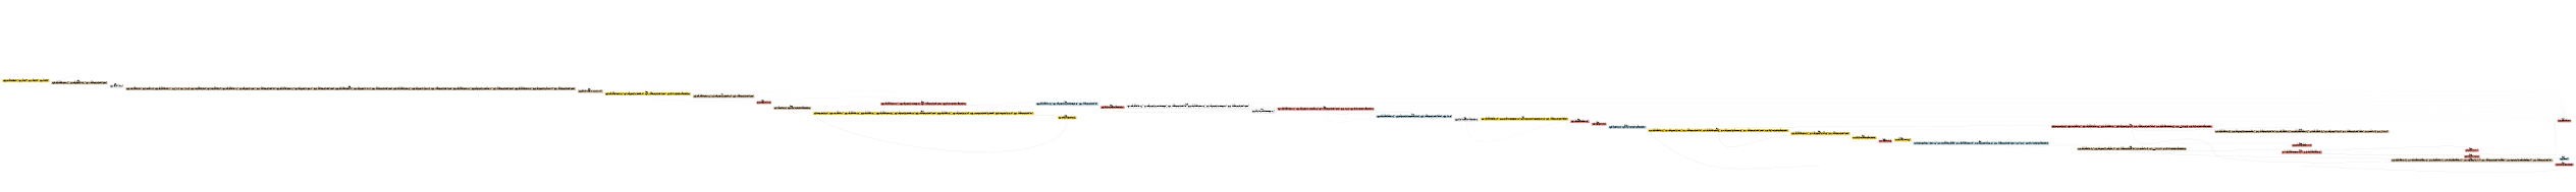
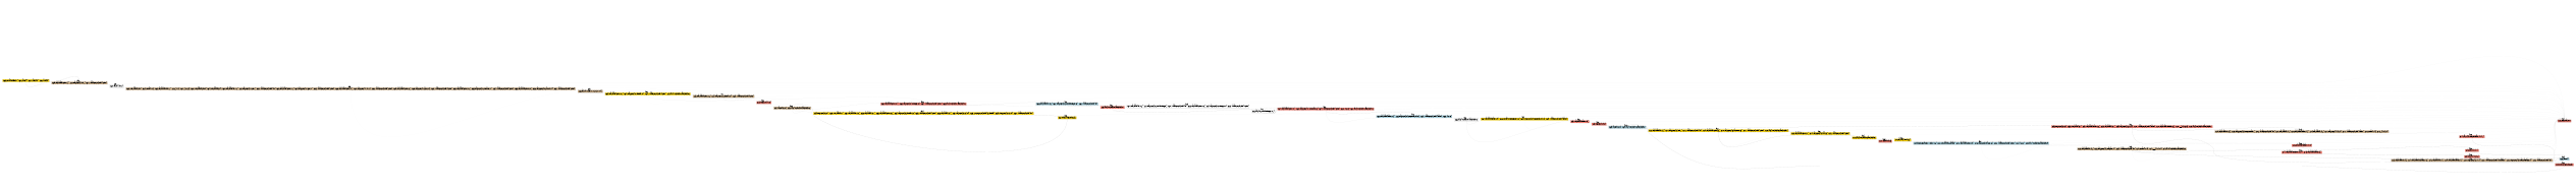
  digraph {
    rankdir=LR
    node [fillcolor=salmon shape=record style=filled]
    edge [headport=n style=dotted tailport=s]
    n1 [fillcolor=gold label="{26605: constant[undefined,v1]|26606: vardecl['i']|26607: vardecl['xhr']|26608: vardecl['id']}"]
    n2 [fillcolor=tan label="{26609: read-variable['options',v4,-]|26610: read-property[v4,'xhr',-]|26611: \<variable-non-null-undef\>['options']}"]
    n3 [fillcolor=white label="{26612: call-0:0[v4,'xhr',v2]}"]
    n4 [label="{26756: exceptional-return}"]
    n5 [fillcolor=tan label="{26613: write-variable[v2,'xhr']*|26614: constant[1.0,v6]|26615: read-variable['xhrId',v7,-]|26616: +[v7,v8]|26617: +[v8,v6,v5]|26618: write-variable[v5,'xhrId']|26619: write-variable[v5,'id']*|26620: read-variable['xhr',v10,-]|26621: read-property[v10,'open',-]|26622: \<variable-non-null-undef\>['xhr']|26623: read-variable['options',v12,-]|26624: read-property[v12,'type',v11]|26625: \<variable-non-null-undef\>['options']|26626: read-variable['options',v14,-]|26627: read-property[v14,'url',v13]|26628: \<variable-non-null-undef\>['options']|26629: read-variable['options',v16,-]|26630: read-property[v16,'async',v15]|26631: \<variable-non-null-undef\>['options']|26632: read-variable['options',v18,-]|26633: read-property[v18,'username',v17]|26634: \<variable-non-null-undef\>['options']|26635: read-variable['options',v20,-]|26636: read-property[v20,'password',v19]|26637: \<variable-non-null-undef\>['options']}"]
    n6 [fillcolor=tan label="{26638: call-0:0[v10,'open',v11,v13,v15,v17,v19,-]*}"]
    n7 [fillcolor=gold label="{26639: read-variable['options',v22,-]|26640: read-property[v22,'xhrFields',v21]|26641: \<variable-non-null-undef\>['options']|26642: if[v21](true-block:9001,false-block:9006)}"]
    n8 [fillcolor=tan label="{26643: read-variable['options',v28,-]|26644: read-property[v28,'xhrFields',v24]|26645: \<variable-non-null-undef\>['options']}"]
    n9 [label="{26662: read-variable['options',v24,-]|26663: read-property[v24,'mimeType',v23]|26664: \<variable-non-null-undef\>['options']|26665: if[v23](true-block:9007,false-block:9008)}"]
    n10 [label="{26646: begin-for-in[v24,v25]}"]
    n11 [label="{26669: if[v23](true-block:9009,false-block:9011)}"]
    n12 [fillcolor=lightblue label="{26666: read-variable['xhr',v25,-]|26667: read-property[v25,'overrideMimeType',v23]|26668: \<variable-non-null-undef\>['xhr']}"]
    n13 [fillcolor=tan label="{26647: has-next[v25,v26]|26648: if[v26](true-block:9004,false-block:9006)}"]
    n14 [fillcolor=white label="{26670: read-variable['xhr',v26,-]|26671: read-property[v26,'overrideMimeType',-]|26672: \<variable-non-null-undef\>['xhr']|26673: read-variable['options',v28,-]|26674: read-property[v28,'mimeType',v27]|26675: \<variable-non-null-undef\>['options']}"]
    n15 [label="{26677: read-variable['options',v27,-]|26678: read-property[v27,'crossDomain',v26]|26679: \<variable-non-null-undef\>['options']|26680: ![v26,v25]|26681: if[v25](true-block:9012,false-block:9013)}"]
    n16 [fillcolor=gold label="{26649: next-property[v25,v27]|26650: write-variable[v27,'i']|26651: read-variable['xhr',v30,-]|26652: read-variable['i',v31,-]|26653: read-variable['options',v33,-]|26654: read-property[v33,'xhrFields',v32]|26655: \<variable-non-null-undef\>['options']|26656: read-variable['i',v34,-]|26657: read-property[v32,v34,v29]|26658: \<property-non-null-undef\>[v33,'xhrFields']|26659: write-property[v30,v31,v29]|26660: \<variable-non-null-undef\>['xhr']*}"]
    n17 [fillcolor=gold label="{26661: end-for-in(begin-node:26646)}"]
    n18 [fillcolor=white label="{26676: call-0:0[v26,'overrideMimeType',v27,-]*}"]
    n19 [fillcolor=white label="{26686: if[v25](true-block:9014,false-block:9015)}"]
    n20 [fillcolor=lightblue label="{26682: read-variable['headers',v29,-]|26683: read-property[v29,'X-Requested-With',v28]|26684: \<variable-non-null-undef\>['headers']|26685: ![v28,v25]}"]
    n21 [fillcolor=gold label="{26687: read-variable['headers',v29,-]|26688: constant[\"XMLHttpRequest\",v28]|26689: write-property[v29,'X-Requested-With',v28]|26690: \<variable-non-null-undef\>['headers']*}"]
    n22 [label="{26691: read-variable['headers',v29,-]}"]
    n23 [label="{26692: begin-for-in[v29,v30]}"]
    n24 [fillcolor=lightblue label="{26693: has-next[v30,v31]|26694: if[v31](true-block:9018,false-block:9022)}"]
    n25 [label="{26695: next-property[v30,v32]|26696: write-variable[v32,'i']|26697: read-variable['headers',v36,-]|26698: read-variable['i',v37,-]|26699: read-property[v36,v37,v34]|26700: \<variable-non-null-undef\>['headers']|26701: read-variable['undefined',v35,-]|26702: !==[v34,v35,v33]|26703: if[v33](true-block:9019,false-block:9021)}"]
    n26 [fillcolor=gold label="{26716: read-variable['xhr',v34,-]|26717: read-property[v34,'send',-]|26718: \<variable-non-null-undef\>['xhr']|26719: read-variable['options',v36,-]|26720: read-property[v36,'hasContent',v35]|26721: \<variable-non-null-undef\>['options']|26722: if[v35](true-block:9023,false-block:9024)}"]
    n27 [fillcolor=tan label="{26704: read-variable['xhr',v39,-]|26705: read-property[v39,'setRequestHeader',-]|26706: \<variable-non-null-undef\>['xhr']|26707: read-variable['i',v40,-]|26708: read-variable['headers',v44,-]|26709: read-variable['i',v45,-]|26710: read-property[v44,v45,v42]|26711: \<variable-non-null-undef\>['headers']|26712: constant[\"\",v43]|26713: +[v42,v43,v41]}"]
    n28 [label="{26715: end-for-in(begin-node:26692)}"]
    n29 [fillcolor=gold label="{26726: if[v35](true-block:9026,false-block:9025)}"]
    n30 [fillcolor=gold label="{26723: read-variable['options',v37,-]|26724: read-property[v37,'data',v35]|26725: \<variable-non-null-undef\>['options']}"]
+   n31 [label="{26714: call-0:0[v39,'setRequestHeader',v40,v41,-]*}"]
    n32 [fillcolor=gold label="{26728: call-0:0[v34,'send',v35,-]*}"]
    n33 [label="{26727: constant[null,v35]}"]
    n34 [fillcolor=lightblue label="{26729: function-expr[function ( _ isAbort ),v36]|26730: write-variable[v36,'callback']*|26731: read-variable['options',v39,-]|26732: read-property[v39,'async',v38]|26733: \<variable-non-null-undef\>['options']|26734: ![v38,v37]|26735: if[v37](true-block:9028,false-block:9029)}"]
    n35 [label="{26736: read-variable['callback',v41,v40]}"]
    n36 [fillcolor=tan label="{26737: read-variable['xhr',v43,-]|26738: read-property[v43,'readyState',v41]|26739: \<variable-non-null-undef\>['xhr']|26740: constant[4.0,v42]|26741: ===[v41,v42,v40]|26742: if[v40](true-block:9031,false-block:9032)}"]
    n37 [label="{26743: call-0:0[v40,v41,-]*}"]
    n38 [label="{26744: read-variable['setTimeout',v45,v44]|26745: read-variable['callback',v46,-]}"]
    n39 [fillcolor=tan label="{26746: read-variable['xhr',v45,-]|26747: read-variable['xhrCallbacks',v46,-]|26748: read-variable['id',v47,-]|26749: read-variable['callback',v44,-]|26750: write-property[v46,v47,v44]|26751: \<variable-non-null-undef\>['xhrCallbacks']|26752: write-property[v45,'onreadystatechange',v44]|26753: \<variable-non-null-undef\>['xhr']*}"]
    n40 [fillcolor=lightblue label="{26755: return[v1]}"]
    n41 [label="{26754: call-0:0[v44,v45,v46,-]*}"]
    n1 -> n2 [headlabel="      8996" style=dashed]
    n2 -> n3 [headlabel="      8997"]
    n2 -> n4 [color=gray headlabel="      9035" style=dashed]
    n3 -> n4 [color=gray]
    n3 -> n5 [headlabel="      8998"]
    n5 -> n4 [color=gray]
    n5 -> n6 [headlabel="      8999"]
    n6 -> n4 [color=gray style=dashed]
    n6 -> n7 [headlabel="      9000"]
    n7 -> n4 [color=gray]
    n7 -> n8 [headlabel="      9001"]
    n7 -> n9 [headlabel="      9006"]
    n8 -> n4 [color=gray style=dashed]
    n8 -> n10 [headlabel="      9002"]
    n9 -> n4 [color=gray style=dashed]
    n9 -> n11 [headlabel="      9008"]
    n9 -> n12 [headlabel="      9007"]
    n10 -> n4 [color=gray]
    n10 -> n13 [headlabel="      9003"]
    n11 -> n14 [headlabel="      9009"]
    n11 -> n15 [headlabel="      9011" style=dashed]
    n12 -> n4 [color=gray style=dashed]
    n12 -> n11 [style=dashed]
    n13 -> n9
    n13 -> n16 [headlabel="      9004"]
    n14 -> n4 [color=gray]
    n14 -> n18 [headlabel="      9010"]
    n15 -> n4 [color=gray style=dashed]
    n15 -> n19 [headlabel="      9013"]
    n15 -> n20 [headlabel="      9012" style=dashed]
    n16 -> n4 [color=gray style=dashed]
    n16 -> n17 [headlabel="      9005" style=dashed]
    n17 -> n13 [style=dashed]
    n18 -> n4 [color=gray]
    n18 -> n15 [style=dashed]
    n19 -> n21 [headlabel="      9014"]
    n19 -> n22 [headlabel="      9015"]
    n20 -> n4 [color=gray style=dashed]
    n20 -> n19
    n21 -> n4 [color=gray style=dashed]
    n21 -> n22
    n22 -> n4 [color=gray style=dashed]
    n22 -> n23 [headlabel="      9016"]
    n23 -> n4 [color=gray]
    n23 -> n24 [headlabel="      9017" style=dashed]
    n24 -> n25 [headlabel="      9018" style=dashed]
    n24 -> n26 [headlabel="      9022"]
    n25 -> n4 [color=gray]
    n25 -> n27 [headlabel="      9019" style=dashed]
    n25 -> n28 [headlabel="      9021" style=dashed]
    n26 -> n4 [color=gray style=dashed]
    n26 -> n29 [headlabel="      9024" style=dashed]
    n26 -> n30 [headlabel="      9023" style=dashed]
    n27 -> n4 [color=gray]
+   n27 -> n31 [headlabel="      9020"]
    n28 -> n24 [style=dashed]
    n29 -> n32 [headlabel="      9026"]
    n29 -> n33 [headlabel="      9025"]
    n30 -> n4 [color=gray]
    n30 -> n29
+   n31 -> n4 [color=gray]
+   n31 -> n28 [style=dashed]
    n32 -> n4 [color=gray]
    n32 -> n34 [headlabel="      9027"]
    n33 -> n32
    n34 -> n4 [color=gray style=dashed]
    n34 -> n35 [headlabel="      9028"]
    n34 -> n36 [headlabel="      9029"]
    n35 -> n4 [color=gray]
    n35 -> n37 [headlabel="      9030" style=dashed]
    n36 -> n4 [color=gray style=dashed]
    n36 -> n38 [headlabel="      9031" style=dashed]
    n36 -> n39 [headlabel="      9032" style=dashed]
    n37 -> n4 [color=gray]
    n37 -> n40 [headlabel="      9034" style=dashed]
    n38 -> n4 [color=gray style=dashed]
    n38 -> n41 [headlabel="      9033" style=dashed]
    n39 -> n4 [color=gray style=dashed]
    n39 -> n40 [style=dashed]
    n41 -> n4 [color=gray]
    n41 -> n40 [style=dashed]
  }
